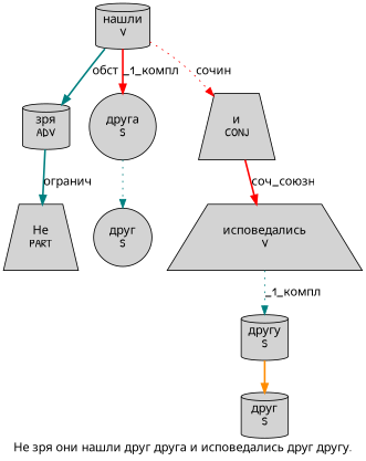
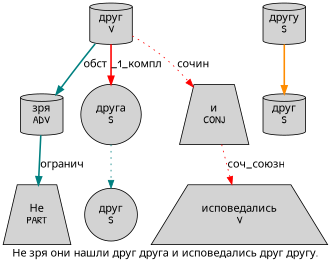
  digraph {
    fontname="Patrick Hand"
    label="Не зря они нашли друг друга и исповедались друг другу."
    node [fillcolor=lightgray fontname="Patrick Hand" penwidth=1 shape=cylinder style=filled]
    edge [color=teal fontname="Patrick Hand" style=bold]
    n1 [label="Не\nPART" shape=trapezium]
    n2 [label="зря\nADV"]
-   n3 [label="нашли\nV"]
+   n3 [label="друг\nV"]
    n4 [label="друга\nS" shape=circle]
    n5 [label="и\nCONJ" shape=trapezium]
    n6 [label="друг\nS" shape=circle]
    n7 [label="исповедались\nV" shape=trapezium]
    n8 [label="другу\nS"]
    n9 [label="друг\nS"]
    n2 -> n1 [label="огранич"]
    n3 -> n2 [label="обст"]
    n3 -> n4 [color=red label="_1_компл"]
    n3 -> n5 [color=red label="сочин" style=dotted]
    n4 -> n6 [style=dotted]
-   n5 -> n7 [color=red label="соч_союзн"]
-   n7 -> n8 [label="_1_компл" style=dotted]
+   n5 -> n7 [color=red label="соч_союзн" style=dotted]
    n8 -> n9 [color=darkorange]
  }
